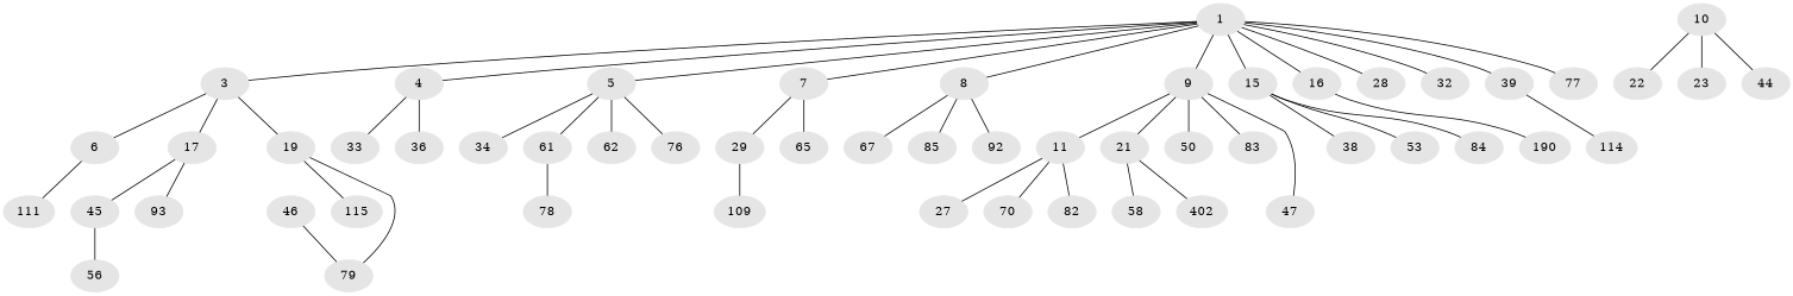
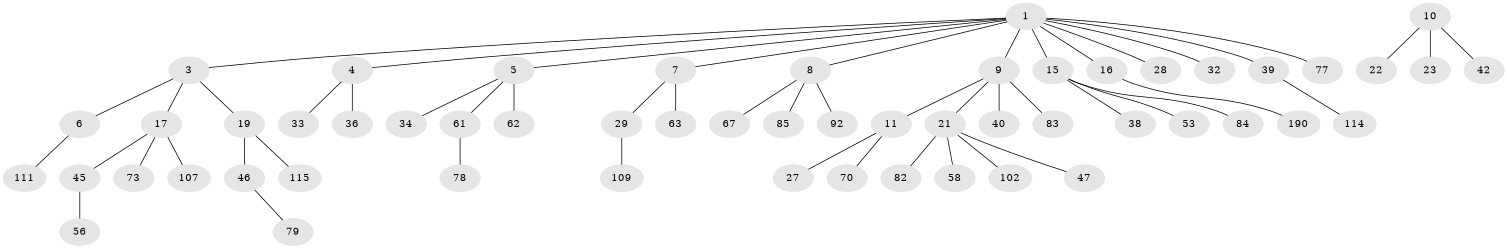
  graph {
    node [color=gray90 style=filled]
    1 [super="+2"]
    3
    4 [super="+13"]
    5 [super="+12+14"]
    7
    8
    9
    15 [super="+52"]
    16 [super="+44+74+81"]
    28 [super="+65"]
    32
    39
    77
    6 [super="+24+59+20"]
    17 [super="+18"]
    19 [super="+50"]
    33
    36
    34 [super="+86"]
    61
    62
-   76
    29 [super="+54"]
-   63 [super="+105+89" label=65]
+   63 [super="+105+89"]
    67
    85 [super="+108"]
    92
    11 [super="+26+31+30"]
    21 [super="+103+25+93+35"]
-   40 [label=50]
+   40
    83
    38 [super="+80"]
    53 [super="+91"]
    84
    n35 [label=190]
    114
    111
    45
-   73 [super="+110" label=93]
+   73 [super="+110"]
+   107
    78 [super="+90"]
    10 [super="+41"]
    22 [super="+49"]
    23 [super="+27"]
-   42 [label=44]
+   42
    109
    n47 [label=27]
    70 [super="+75+99"]
    82 [super="+97"]
    47 [super="+69"]
    58 [super="+113+101"]
-   102 [super="+104" label=402]
+   102 [super="+104"]
    46
    115
    56
    79
    1 -- 3
    1 -- 4
    1 -- 5
    1 -- 7
    1 -- 8
    1 -- 9
    1 -- 15
    1 -- 16
    1 -- 28
    1 -- 32
    1 -- 39
    1 -- 77
    3 -- 6
    3 -- 17
    3 -- 19
    4 -- 33
    4 -- 36
    5 -- 34
    5 -- 61
    5 -- 62
-   5 -- 76
    7 -- 29
    7 -- 63
    8 -- 67
    8 -- 85
    8 -- 92
    9 -- 11
    9 -- 21
    9 -- 40
    9 -- 83
    15 -- 38
    15 -- 53
    15 -- 84
    16 -- n35
    39 -- 114
    6 -- 111
    17 -- 45
    17 -- 73
-   19 -- 79
+   17 -- 107
+   19 -- 46
    19 -- 115
    61 -- 78
    29 -- 109
    11 -- n47
    11 -- 70
-   11 -- 82
-   9 -- 47
+   21 -- 82
+   21 -- 47
    21 -- 58
    21 -- 102
    45 -- 56
    10 -- 22
    10 -- 23
    10 -- 42
    46 -- 79
  }
